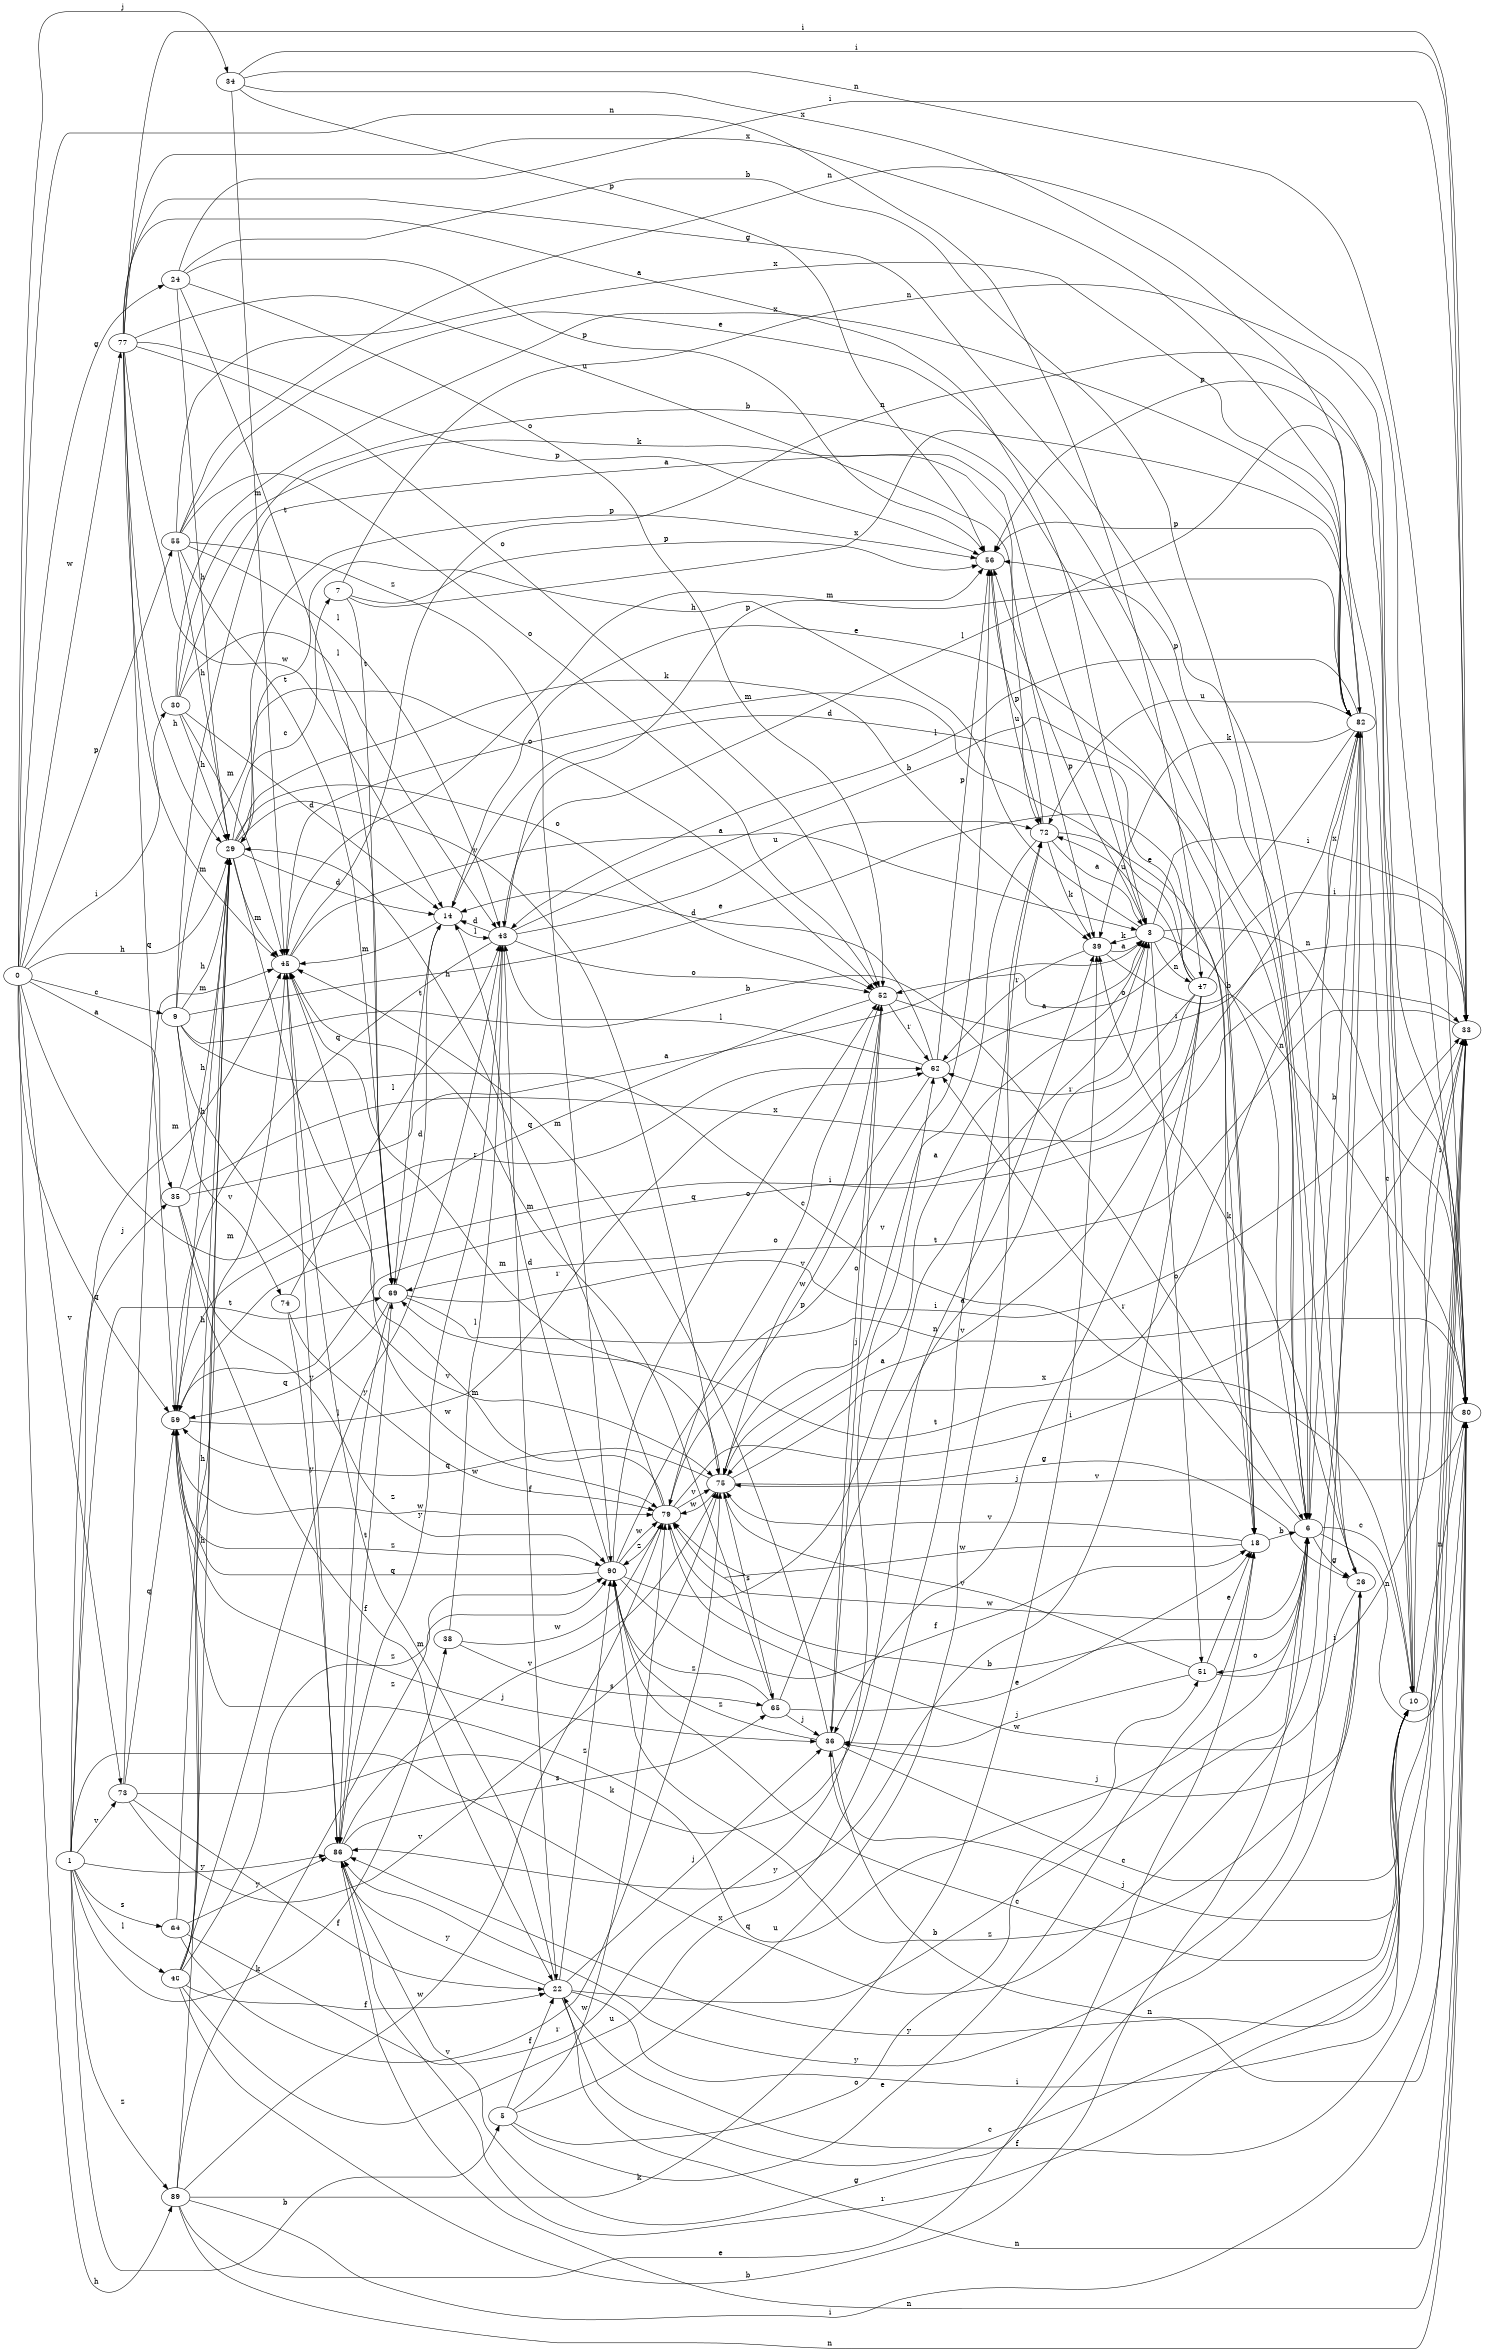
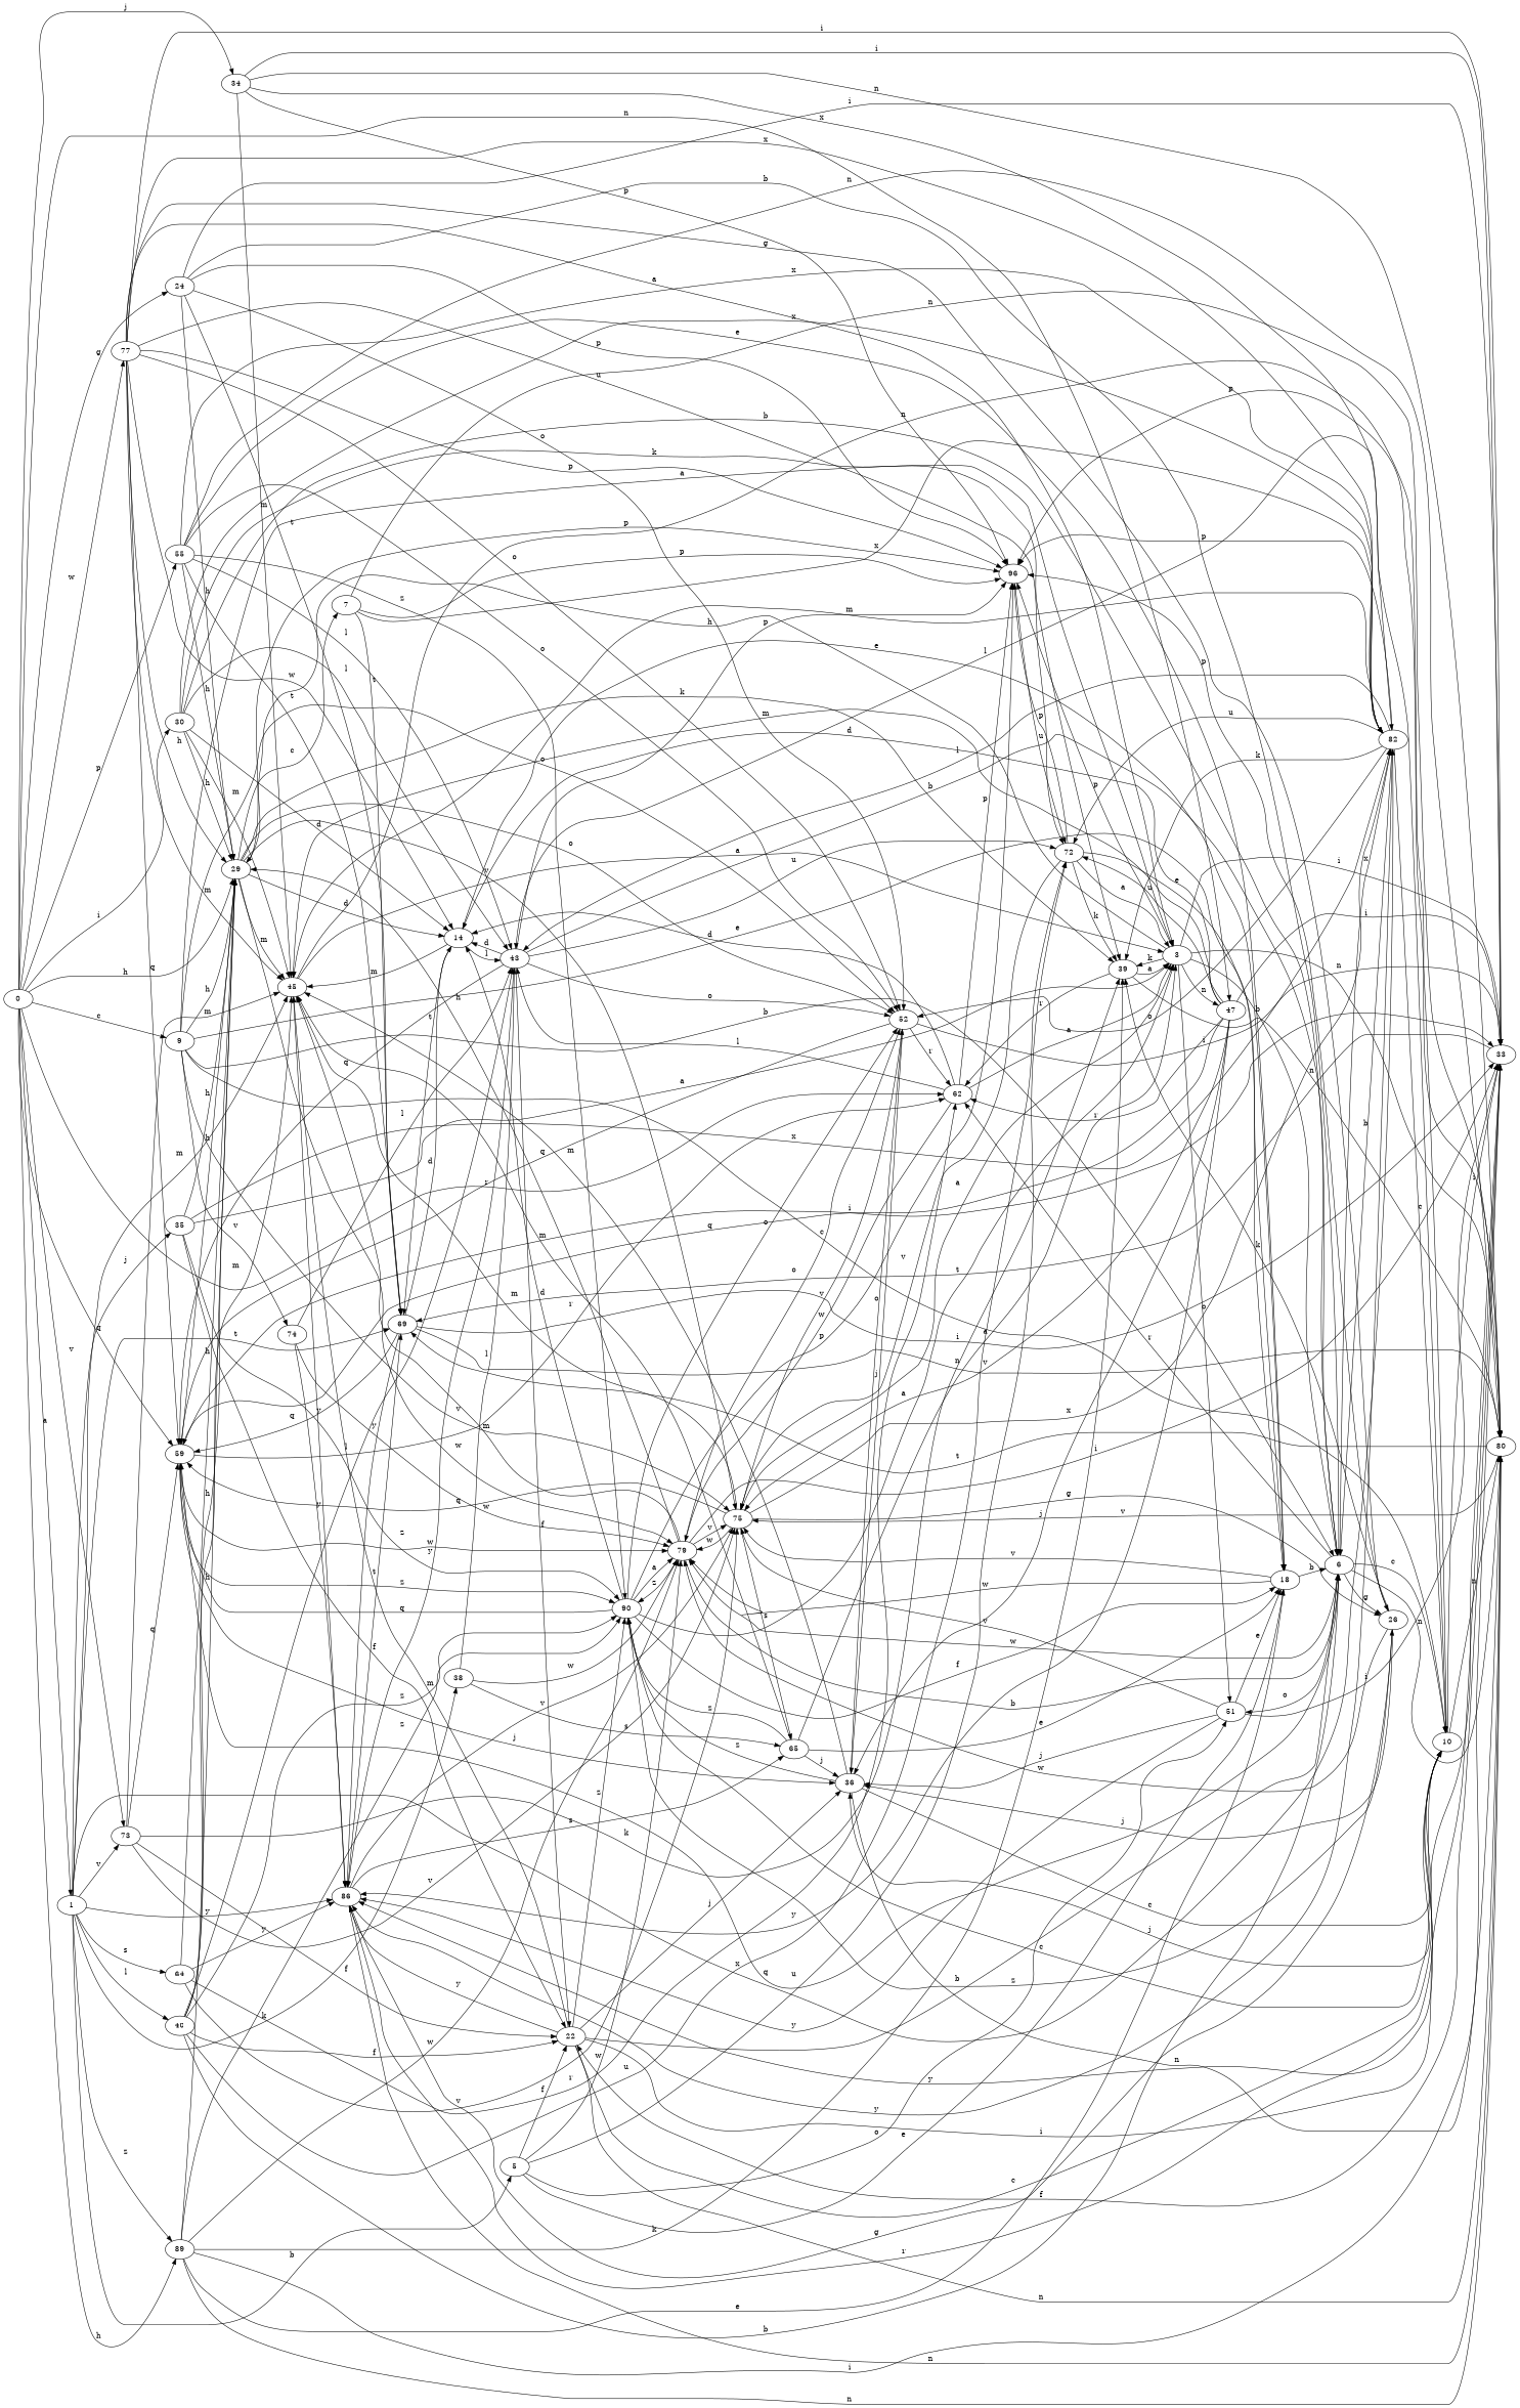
  strict digraph {
    rankdir=LR
    0
    1
    9
    24
    29
    30
    34
    47
    55
    59
    62
    73
    77
    89
    5
    35
    38
    40
    n19 [label=45]
    64
    69
    82
    86
    7
    n25 [label=80]
-   56
+   56 [label=96]
    3
    6
    18
    10
    52
    74
    75
    33
    39
    79
    14
    43
    72
    36
    90
    22
    26
    51
    65
-   0 -> 35 [label=a]
+   0 -> 1 [label=a]
    0 -> 9 [label=c]
    0 -> 24 [label=g]
    0 -> 29 [label=h]
    0 -> 30 [label=i]
    0 -> 34 [label=j]
    0 -> 47 [label=n]
    0 -> 55 [label=p]
    0 -> 59 [label=q]
    0 -> 62 [label=r]
    0 -> 73 [label=v]
    0 -> 77 [label=w]
    0 -> 89 [label=h]
    1 -> 73 [label=v]
    1 -> 89 [label=z]
    1 -> 5 [label=b]
    1 -> 35 [label=j]
    1 -> 38 [label=k]
    1 -> 40 [label=l]
    1 -> n19 [label=m]
    1 -> 64 [label=s]
    1 -> 69 [label=t]
    1 -> 82 [label=x]
    1 -> 86 [label=y]
    9 -> 29 [label=h]
    9 -> 3 [label=a]
    9 -> 6 [label=b]
    9 -> 18 [label=e]
    9 -> 10 [label=c]
    9 -> 52 [label=o]
    9 -> 74 [label=v]
    9 -> 75 [label=v]
    24 -> 29 [label=h]
    24 -> 69 [label=t]
    24 -> 56 [label=p]
    24 -> 6 [label=b]
    24 -> 52 [label=o]
    24 -> 33 [label=i]
    29 -> n19 [label=m]
    29 -> 7 [label=c]
    29 -> 56 [label=p]
    29 -> 52 [label=o]
    29 -> 75 [label=v]
    29 -> 39 [label=k]
    29 -> 79 [label=w]
    29 -> 14 [label=d]
    30 -> 29 [label=h]
    30 -> n19 [label=m]
    30 -> 82 [label=x]
    30 -> 6 [label=b]
    30 -> 39 [label=k]
    30 -> 14 [label=d]
    30 -> 43 [label=l]
    34 -> n19 [label=m]
    34 -> 82 [label=x]
    34 -> n25 [label=n]
    34 -> 56 [label=p]
    34 -> 33 [label=i]
    47 -> 59 [label=q]
    47 -> 62 [label=r]
    47 -> n19 [label=m]
    47 -> 86 [label=y]
    47 -> 75 [label=v]
    47 -> 33 [label=i]
    47 -> 14 [label=d]
    47 -> 72 [label=u]
    47 -> 36 [label=j]
    55 -> 29 [label=h]
    55 -> 69 [label=t]
    55 -> 82 [label=x]
    55 -> n25 [label=n]
    55 -> 18 [label=e]
    55 -> 52 [label=o]
    55 -> 43 [label=l]
    55 -> 90 [label=z]
    59 -> 29 [label=h]
    59 -> 62 [label=r]
    59 -> 33 [label=i]
    59 -> 79 [label=w]
    59 -> 36 [label=j]
    59 -> 90 [label=z]
    62 -> 56 [label=p]
    62 -> 3 [label=a]
    62 -> 79 [label=w]
    62 -> 14 [label=d]
    62 -> 43 [label=l]
    73 -> 59 [label=q]
    73 -> n19 [label=m]
    73 -> 75 [label=v]
    73 -> 39 [label=k]
    73 -> 22 [label=f]
    77 -> 29 [label=h]
    77 -> 59 [label=q]
    77 -> n19 [label=m]
    77 -> 82 [label=x]
    77 -> 56 [label=p]
    77 -> 3 [label=a]
    77 -> 52 [label=o]
    77 -> 33 [label=i]
    77 -> 14 [label=w]
    77 -> 72 [label=u]
    77 -> 26 [label=g]
    89 -> 29 [label=h]
    89 -> n25 [label=n]
    89 -> 18 [label=e]
    89 -> 33 [label=i]
    89 -> 39 [label=k]
    89 -> 79 [label=w]
    89 -> 90 [label=z]
    5 -> 18 [label=e]
    5 -> 79 [label=w]
    5 -> 72 [label=u]
    5 -> 22 [label=f]
    5 -> 51 [label=o]
    35 -> 29 [label=h]
    35 -> 82 [label=x]
    35 -> 3 [label=a]
    35 -> 90 [label=z]
    35 -> 22 [label=f]
    38 -> 79 [label=w]
    38 -> 43 [label=l]
    38 -> 65 [label=s]
    40 -> 29 [label=h]
    40 -> n19 [label=m]
    40 -> 6 [label=b]
    40 -> 43 [label=l]
    40 -> 72 [label=u]
    40 -> 90 [label=z]
    40 -> 22 [label=f]
    n19 -> 86 [label=y]
    n19 -> n25 [label=n]
    n19 -> 3 [label=a]
    64 -> 29 [label=h]
    64 -> 62 [label=r]
    64 -> 86 [label=y]
    64 -> 75 [label=v]
    69 -> 59 [label=q]
    69 -> 86 [label=y]
    69 -> n25 [label=n]
    69 -> 33 [label=i]
    69 -> 14 [label=d]
    82 -> n19 [label=m]
    82 -> 86 [label=y]
    82 -> 56 [label=p]
    82 -> 6 [label=b]
    82 -> 10 [label=c]
    82 -> 52 [label=o]
    82 -> 39 [label=k]
    82 -> 43 [label=l]
    82 -> 72 [label=u]
    86 -> 69 [label=t]
    86 -> n25 [label=n]
    86 -> 75 [label=v]
    86 -> 26 [label=g]
    86 -> 65 [label=s]
    7 -> 69 [label=t]
    7 -> 82 [label=x]
    7 -> n25 [label=n]
    7 -> 56 [label=p]
    n25 -> 69 [label=t]
    n25 -> 75 [label=v]
    56 -> 72 [label=u]
    3 -> 29 [label=h]
    3 -> 47 [label=n]
    3 -> n25 [label=n]
    3 -> 56 [label=p]
    3 -> 6 [label=b]
    3 -> 33 [label=i]
    3 -> 39 [label=k]
    3 -> 51 [label=o]
    6 -> 59 [label=q]
    6 -> 62 [label=r]
    6 -> 82 [label=x]
    6 -> n25 [label=n]
    6 -> 10 [label=c]
    6 -> 79 [label=w]
    6 -> 26 [label=g]
    6 -> 51 [label=o]
    18 -> 6 [label=b]
    18 -> 75 [label=v]
    18 -> 79 [label=w]
    10 -> 86 [label=r]
    10 -> n25 [label=n]
    10 -> 56 [label=p]
    10 -> 33 [label=i]
    10 -> 43 [label=l]
    10 -> 36 [label=j]
    52 -> 59 [label=q]
    52 -> 62 [label=r]
    52 -> 75 [label=v]
    52 -> 33 [label=i]
    52 -> 36 [label=j]
    74 -> 86 [label=y]
    74 -> 79 [label=w]
    74 -> 43 [label=l]
    75 -> 59 [label=q]
    75 -> n19 [label=m]
    75 -> 82 [label=x]
    75 -> 3 [label=a]
    75 -> 79 [label=w]
    75 -> 26 [label=g]
    75 -> 65 [label=s]
    33 -> 69 [label=t]
    33 -> 86 [label=y]
    33 -> 22 [label=f]
    39 -> 62 [label=r]
    39 -> n25 [label=n]
    39 -> 3 [label=a]
    79 -> 29 [label=h]
    79 -> n19 [label=m]
    79 -> 6 [label=b]
    79 -> 52 [label=o]
    79 -> 75 [label=v]
    79 -> 33 [label=i]
    79 -> 90 [label=z]
    14 -> n19 [label=m]
    14 -> 69 [label=t]
    14 -> 18 [label=e]
    14 -> 43 [label=l]
    43 -> 59 [label=q]
    43 -> 86 [label=y]
    43 -> 56 [label=p]
    43 -> 6 [label=b]
    43 -> 52 [label=o]
    43 -> 14 [label=d]
    43 -> 72 [label=u]
    43 -> 22 [label=f]
    72 -> 56 [label=p]
    72 -> 3 [label=a]
    72 -> 18 [label=e]
    72 -> 75 [label=v]
    72 -> 39 [label=k]
    36 -> n19 [label=m]
    36 -> n25 [label=n]
    36 -> 10 [label=c]
    36 -> 52 [label=o]
    36 -> 90 [label=z]
    90 -> 59 [label=q]
    90 -> 56 [label=p]
    90 -> 3 [label=a]
    90 -> 18 [label=f]
    90 -> 10 [label=c]
    90 -> 52 [label=o]
-   90 -> 79 [label=w]
+   90 -> 79 [label=a]
    90 -> 14 [label=d]
    22 -> n19 [label=m]
    22 -> 86 [label=y]
    22 -> n25 [label=n]
    22 -> 6 [label=b]
    22 -> 10 [label=c]
    22 -> 33 [label=i]
    22 -> 36 [label=j]
    22 -> 90 [label=z]
    26 -> 56 [label=p]
    26 -> 39 [label=k]
    26 -> 79 [label=w]
    26 -> 36 [label=j]
    26 -> 90 [label=z]
+   51 -> 86 [label=y]
    51 -> 18 [label=e]
    51 -> 75 [label=v]
    51 -> 33 [label=i]
    51 -> 36 [label=j]
    65 -> n19 [label=m]
    65 -> 3 [label=a]
    65 -> 18 [label=e]
    65 -> 36 [label=j]
    65 -> 90 [label=z]
  }
